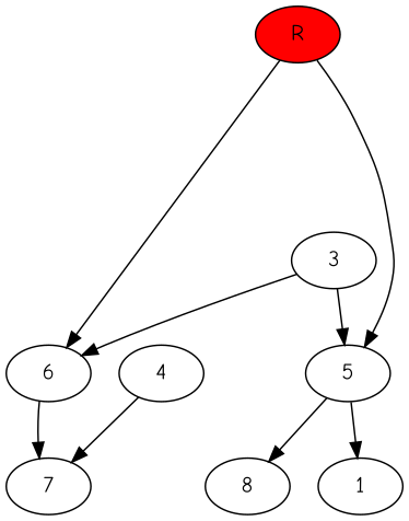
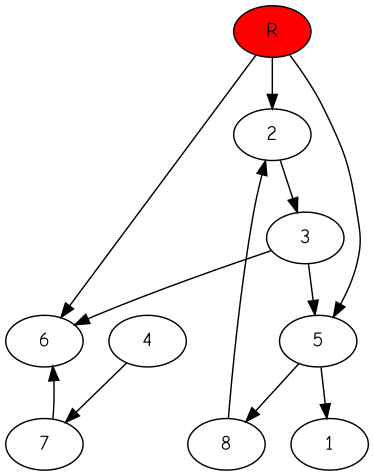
  digraph {
    fontname="Comic Neue"
    node [fontname="Comic Neue"]
    edge [fontname="Comic Neue"]
+   2
    3
    6
    7
    5
    1
    8
    4
    R [fillcolor="#ff0000" style=filled]
+   2 -> 3
    3 -> 6
    3 -> 5
-   6 -> 7
+   7 -> 6
    5 -> 1
    5 -> 8
+   8 -> 2
    4 -> 7
+   R -> 2
    R -> 6
    R -> 5
  }
